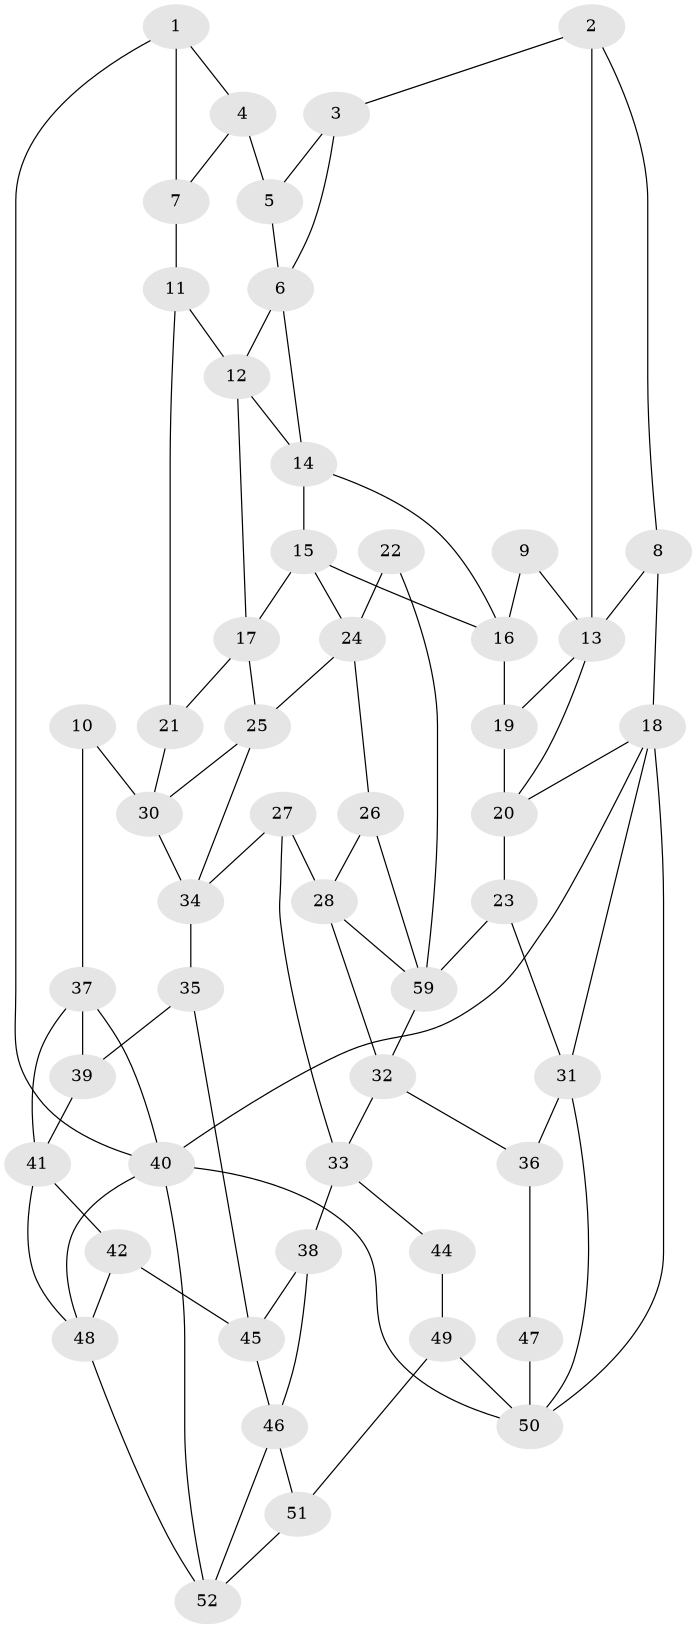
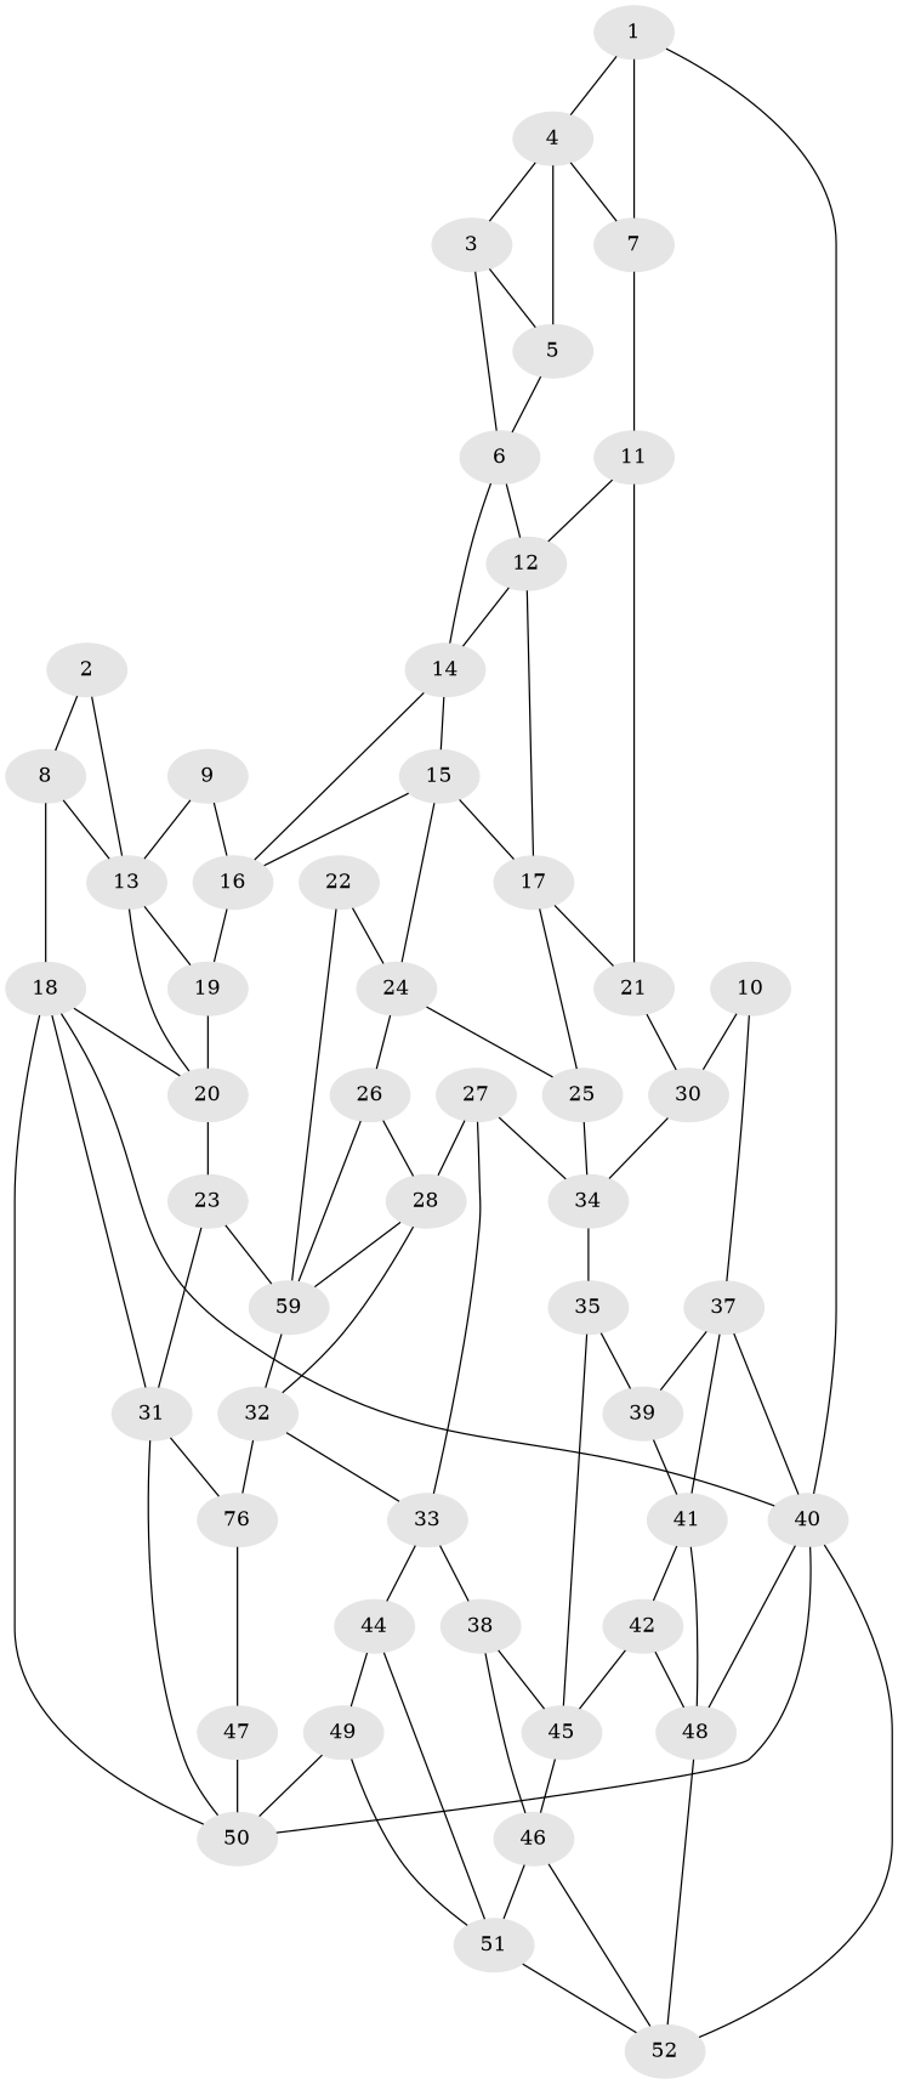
  graph {
    node [color=gray90 style=filled]
    edge [weight=1.0]
    1
    4
    7
    40
    5
    11
    50
    48
    52
    2
    3
    8
    13
    6
    18
    19
    20
    12
    14
    17
    16
    15
    21
    31
    9
    10
    30
    37
    34
    39
    41
    25
    23
    24
    26
-   36
+   36 [label=76]
    n37 [label=59]
    22
    32
    28
    35
    27
    33
    38
    44
    47
    45
    46
    49
    51
    42
    1 -- 4
    1 -- 7
    1 -- 40
    4 -- 7
    4 -- 5
    7 -- 11 [weight=2.0]
    40 -- 50
    40 -- 48
    40 -- 52
    5 -- 6
    11 -- 12
    11 -- 21
    48 -- 52
-   2 -- 3
+   4 -- 3
    2 -- 8
    2 -- 13
    3 -- 5
    3 -- 6
    8 -- 13
    8 -- 18 [weight=2.0]
    13 -- 19
    13 -- 20
    6 -- 12
    6 -- 14
    18 -- 40
    18 -- 50
    18 -- 20
    18 -- 31
    19 -- 20
    20 -- 23
    12 -- 14
    12 -- 17
    14 -- 16
    14 -- 15
    17 -- 21
    17 -- 25
    16 -- 19
    15 -- 17
    15 -- 16
    15 -- 24
    21 -- 30
    31 -- 50
    31 -- 36
    9 -- 13 [weight=2.0]
    9 -- 16
    10 -- 30
    10 -- 37
    30 -- 34
    37 -- 40
    37 -- 39 [weight=2.0]
    37 -- 41
    34 -- 35
    39 -- 41
    41 -- 48
    41 -- 42
-   25 -- 30
    25 -- 34
    23 -- 31
    23 -- n37
    24 -- 25
    24 -- 26
    26 -- n37
    26 -- 28
    36 -- 47
    n37 -- 32
    22 -- 24
    22 -- n37 [weight=2.0]
    32 -- 36
    32 -- 33
    28 -- n37
    28 -- 32
    35 -- 39
    35 -- 45
    27 -- 34
    27 -- 28
    27 -- 33
    33 -- 38
    33 -- 44
    38 -- 45
    38 -- 46
    44 -- 49
+   44 -- 51
    47 -- 50 [weight=2.0]
    45 -- 46
    46 -- 52
    46 -- 51
    49 -- 50
    49 -- 51
    51 -- 52
    42 -- 48
    42 -- 45
  }
